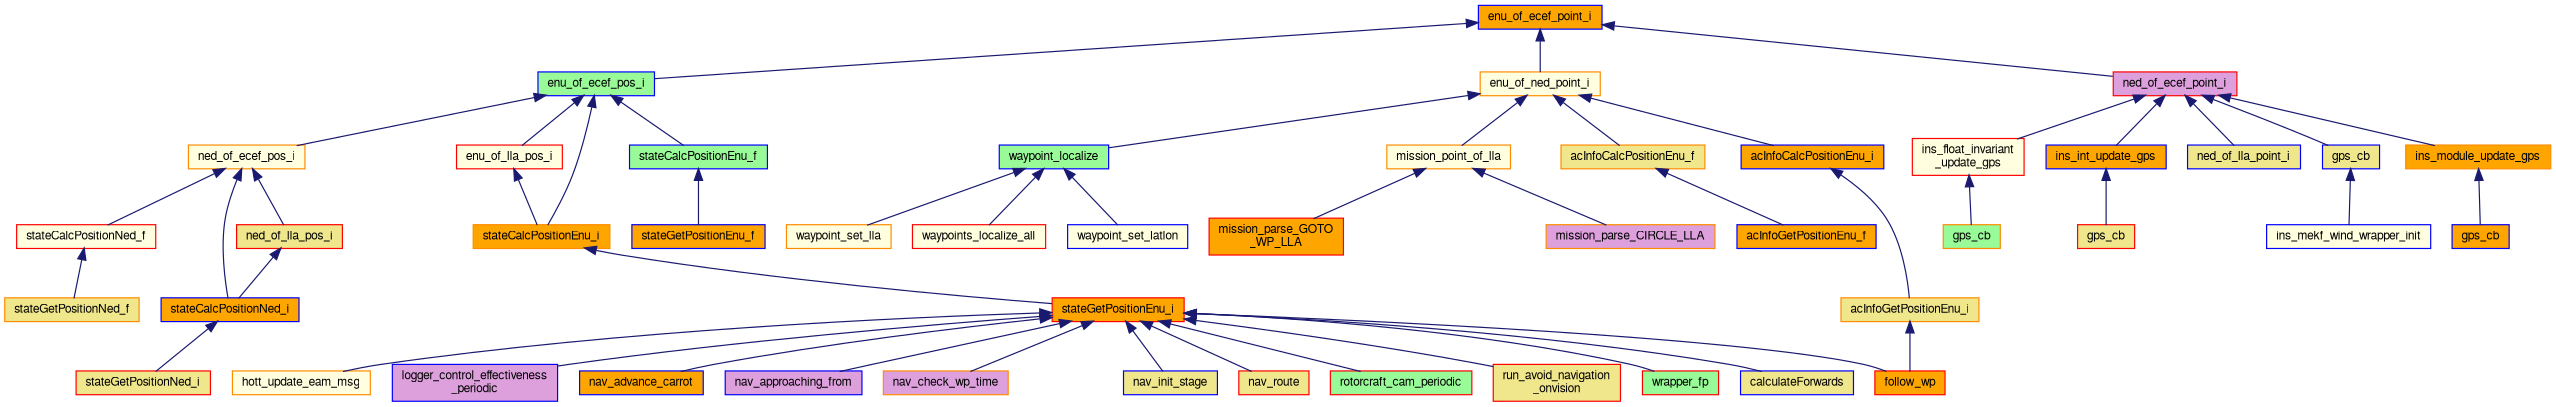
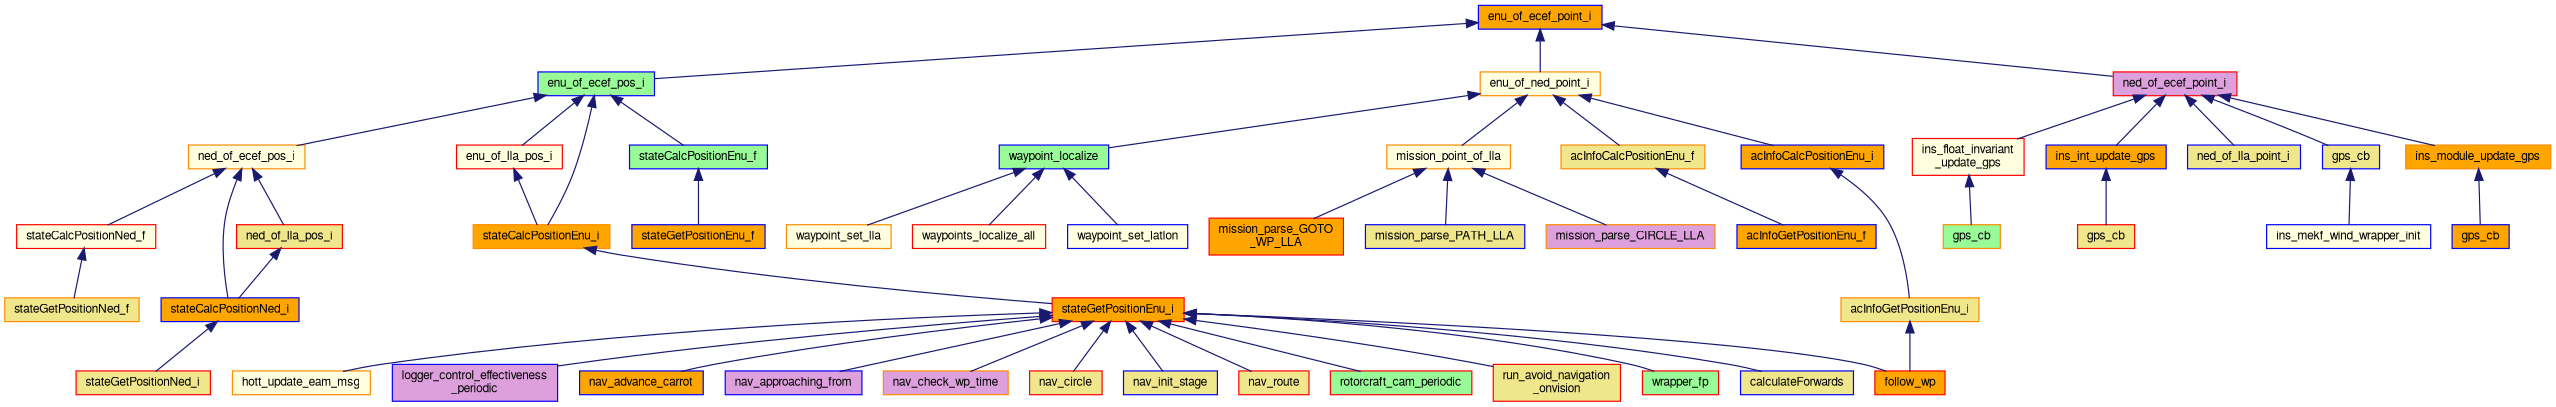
  digraph {
    rankdir=TB
    node [color=blue fillcolor=khaki fontname=FreeSans fontsize=10 shape=record style=filled]
    edge [color=midnightblue dir=back fontname=FreeSans fontsize=10 labelfontname=FreeSans labelfontsize=10 style=solid]
    n1 [fillcolor=orange fontcolor=black height=0.2 label=enu_of_ecef_point_i width=0.4]
    n2 [fillcolor=palegreen height=0.2 label=enu_of_ecef_pos_i width=0.4]
    n3 [color=darkorange fillcolor=lightyellow height=0.2 label=enu_of_ned_point_i width=0.4]
    n4 [color=red fillcolor=plum height=0.2 label=ned_of_ecef_point_i width=0.4]
    n5 [color=darkorange fillcolor=lightyellow height=0.2 label=ned_of_ecef_pos_i width=0.4]
    n6 [color=red fillcolor=lightyellow height=0.2 label=enu_of_lla_pos_i width=0.4]
    n7 [color=darkorange fillcolor=orange height=0.2 label=stateCalcPositionEnu_i width=0.4]
    n8 [fillcolor=palegreen height=0.2 label=stateCalcPositionEnu_f width=0.4]
    n9 [fillcolor=palegreen height=0.2 label=waypoint_localize width=0.4]
    n10 [color=darkorange fillcolor=lightyellow height=0.2 label=mission_point_of_lla width=0.4]
    n11 [fillcolor=orange height=0.2 label=acInfoCalcPositionEnu_i width=0.4]
    n12 [color=darkorange height=0.2 label=acInfoCalcPositionEnu_f width=0.4]
    n13 [height=0.2 label=ned_of_lla_point_i width=0.4]
    n14 [height=0.2 label=gps_cb width=0.4]
    n15 [color=darkorange fillcolor=orange height=0.2 label=ins_module_update_gps width=0.4]
    n16 [color=red fillcolor=lightyellow height=0.2 label="ins_float_invariant\l_update_gps" width=0.4]
    n17 [fillcolor=orange height=0.2 label=ins_int_update_gps width=0.4]
    n18 [color=red height=0.2 label=ned_of_lla_pos_i width=0.4]
    n19 [fillcolor=orange height=0.2 label=stateCalcPositionNed_i width=0.4]
    n20 [color=red fillcolor=lightyellow height=0.2 label=stateCalcPositionNed_f width=0.4]
    n21 [color=red fillcolor=orange height=0.2 label=stateGetPositionEnu_i width=0.4]
    n22 [fillcolor=orange height=0.2 label=stateGetPositionEnu_f width=0.4]
    n23 [color=red height=0.2 label=stateGetPositionNed_i width=0.4]
    n24 [color=darkorange height=0.2 label=stateGetPositionNed_f width=0.4]
    n25 [height=0.2 label=calculateForwards width=0.4]
    n26 [color=red fillcolor=orange height=0.2 label=follow_wp width=0.4]
    n27 [color=darkorange fillcolor=lightyellow height=0.2 label=hott_update_eam_msg width=0.4]
    n28 [fillcolor=plum height=0.2 label="logger_control_effectiveness\l_periodic" width=0.4]
    n29 [fillcolor=orange height=0.2 label=nav_advance_carrot width=0.4]
    n30 [fillcolor=plum height=0.2 label=nav_approaching_from width=0.4]
    n31 [color=darkorange fillcolor=plum height=0.2 label=nav_check_wp_time width=0.4]
+   n32 [color=red height=0.2 label=nav_circle width=0.4]
    n33 [height=0.2 label=nav_init_stage width=0.4]
    n34 [color=red height=0.2 label=nav_route width=0.4]
    n35 [color=red fillcolor=palegreen height=0.2 label=rotorcraft_cam_periodic width=0.4]
    n36 [color=red height=0.2 label="run_avoid_navigation\l_onvision" width=0.4]
    n37 [color=red fillcolor=palegreen height=0.2 label=wrapper_fp width=0.4]
    n38 [fillcolor=lightyellow height=0.2 label=waypoint_set_latlon width=0.4]
    n39 [color=darkorange fillcolor=lightyellow height=0.2 label=waypoint_set_lla width=0.4]
    n40 [color=red fillcolor=lightyellow height=0.2 label=waypoints_localize_all width=0.4]
    n41 [color=darkorange fillcolor=plum height=0.2 label=mission_parse_CIRCLE_LLA width=0.4]
    n42 [color=red fillcolor=orange height=0.2 label="mission_parse_GOTO\l_WP_LLA" width=0.4]
+   n43 [height=0.2 label=mission_parse_PATH_LLA width=0.4]
    n44 [color=darkorange height=0.2 label=acInfoGetPositionEnu_i width=0.4]
    n45 [fillcolor=orange height=0.2 label=acInfoGetPositionEnu_f width=0.4]
    n46 [fillcolor=lightyellow height=0.2 label=ins_mekf_wind_wrapper_init width=0.4]
    n47 [fillcolor=orange height=0.2 label=gps_cb width=0.4]
    n48 [color=darkorange fillcolor=palegreen height=0.2 label=gps_cb width=0.4]
    n49 [color=red height=0.2 label=gps_cb width=0.4]
    n1 -> n2
    n1 -> n3
    n1 -> n4
    n2 -> n5
    n2 -> n6
    n2 -> n7
    n2 -> n8
    n3 -> n9
    n3 -> n10
    n3 -> n11
    n3 -> n12
    n4 -> n13
    n4 -> n14
    n4 -> n15
    n4 -> n16
    n4 -> n17
    n5 -> n18
    n5 -> n19
    n5 -> n20
    n6 -> n7
    n7 -> n21
    n8 -> n22
    n9 -> n38
    n9 -> n39
    n9 -> n40
    n10 -> n41
    n10 -> n42
+   n10 -> n43
    n11 -> n44
    n12 -> n45
    n14 -> n46
    n15 -> n47
    n16 -> n48
    n17 -> n49
    n18 -> n19
    n19 -> n23
    n20 -> n24
    n21 -> n25
    n21 -> n26
    n21 -> n27
    n21 -> n28
    n21 -> n29
    n21 -> n30
    n21 -> n31
+   n21 -> n32
    n21 -> n33
    n21 -> n34
    n21 -> n35
    n21 -> n36
    n21 -> n37
    n44 -> n26
  }
